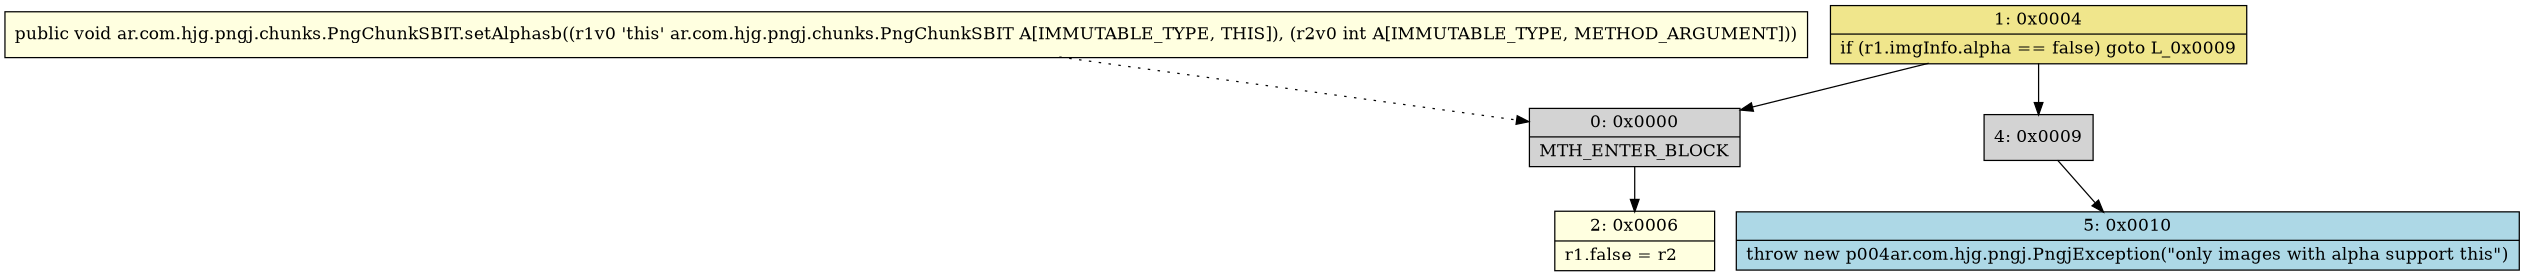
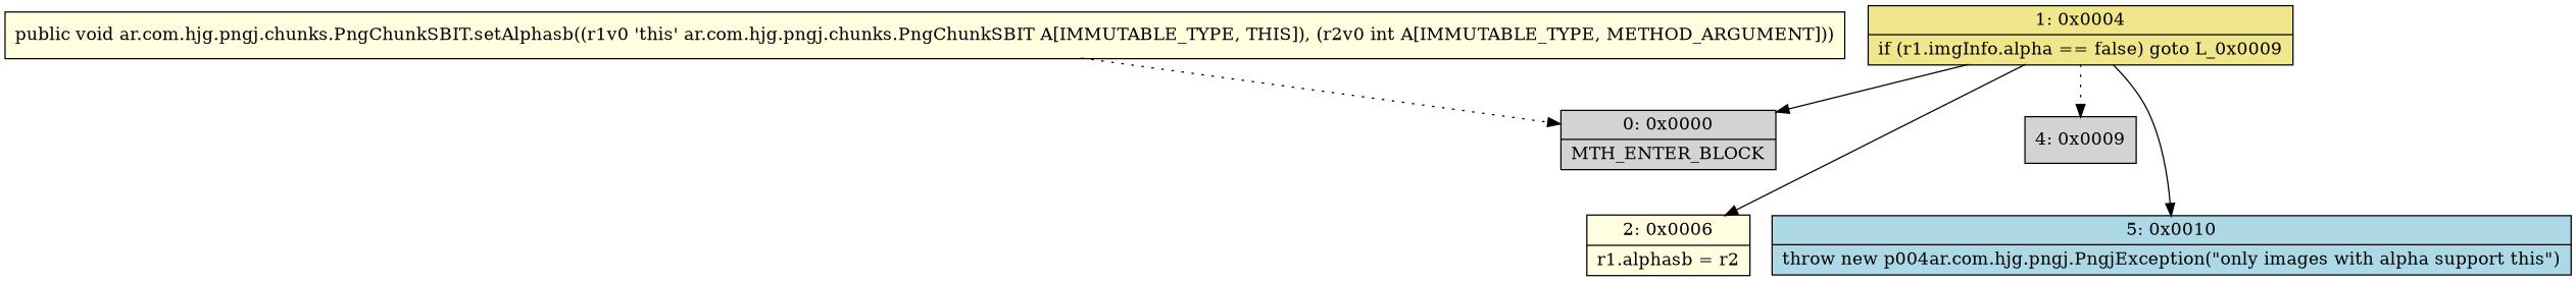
  digraph {
    node [fillcolor=lightgrey shape=record style=filled]
    edge [style=solid]
    n1 [label="{0\:\ 0x0000|MTH_ENTER_BLOCK\l}"]
    n2 [fillcolor=khaki label="{1\:\ 0x0004|if (r1.imgInfo.alpha == false) goto L_0x0009\l}"]
-   n3 [fillcolor=lightyellow label="{2\:\ 0x0006|r1.false = r2\l}"]
+   n3 [fillcolor=lightyellow label="{2\:\ 0x0006|r1.alphasb = r2\l}"]
    n4 [label="{4\:\ 0x0009}"]
    n5 [fillcolor=lightblue label="{5\:\ 0x0010|throw new p004ar.com.hjg.pngj.PngjException(\"only images with alpha support this\")\l}"]
    n6 [fillcolor=lightyellow label="{public void ar.com.hjg.pngj.chunks.PngChunkSBIT.setAlphasb((r1v0 'this' ar.com.hjg.pngj.chunks.PngChunkSBIT A[IMMUTABLE_TYPE, THIS]), (r2v0 int A[IMMUTABLE_TYPE, METHOD_ARGUMENT])) }"]
    n2 -> n1
-   n1 -> n3
-   n2 -> n4
-   n4 -> n5
+   n2 -> n3
+   n2 -> n4 [style=dotted]
+   n2 -> n5
    n6 -> n1 [style=dotted]
  }
